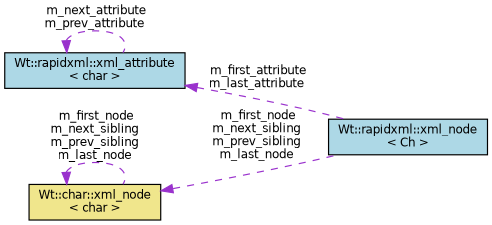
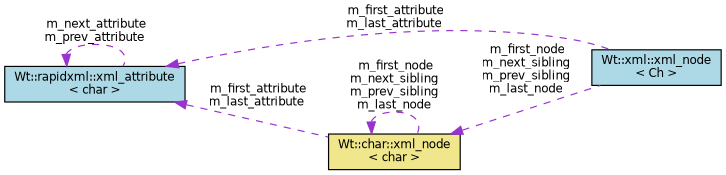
  digraph {
    fontname="DejaVu Sans"
    rankdir=LR
    node [color=black fillcolor=lightblue fontname="DejaVu Sans" fontsize=10 shape=record style=filled]
    edge [color=darkorchid3 dir=back fontname="DejaVu Sans" fontsize=10 labelfontname=Helvetica labelfontsize=10 style=dashed]
-   n1 [fontcolor=black height=0.2 label="Wt::rapidxml::xml_node\l\< Ch \>" width=0.4]
+   n1 [fontcolor=black height=0.2 label="Wt::xml::xml_node\l\< Ch \>" width=0.4]
    n2 [height=0.2 label="Wt::rapidxml::xml_attribute\l\< char \>" width=0.4]
    n3 [fillcolor=khaki height=0.2 label="Wt::char::xml_node\l\< char \>" width=0.4]
    n2 -> n1 [label=" m_first_attribute\nm_last_attribute"]
    n2 -> n2 [label=" m_next_attribute\nm_prev_attribute"]
+   n2 -> n3 [label=" m_first_attribute\nm_last_attribute"]
    n3 -> n1 [label=" m_first_node\nm_next_sibling\nm_prev_sibling\nm_last_node"]
    n3 -> n3 [label=" m_first_node\nm_next_sibling\nm_prev_sibling\nm_last_node"]
  }
